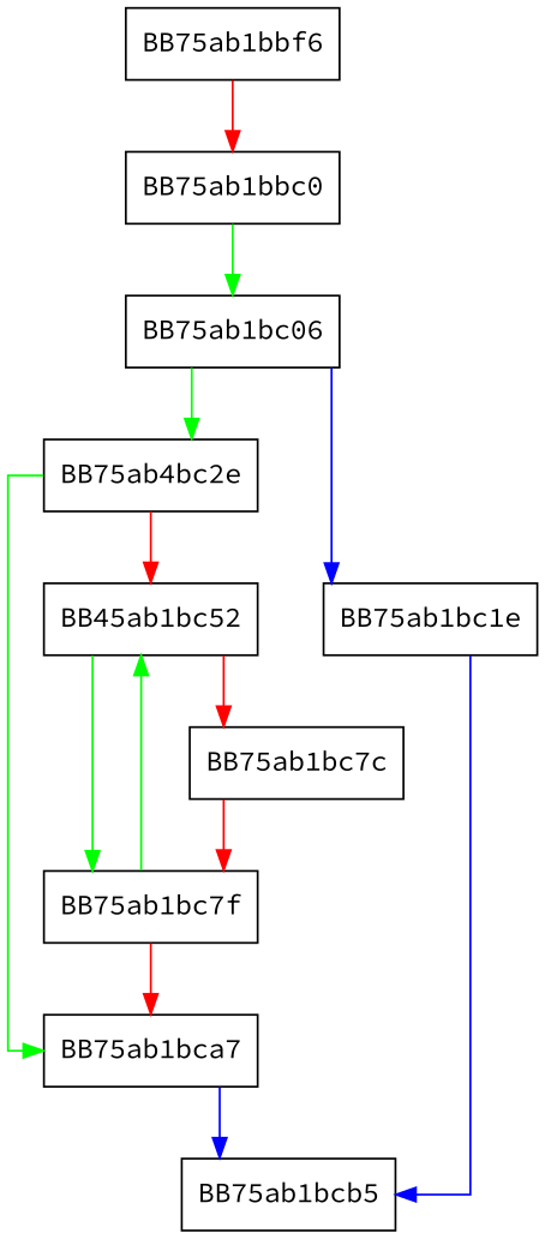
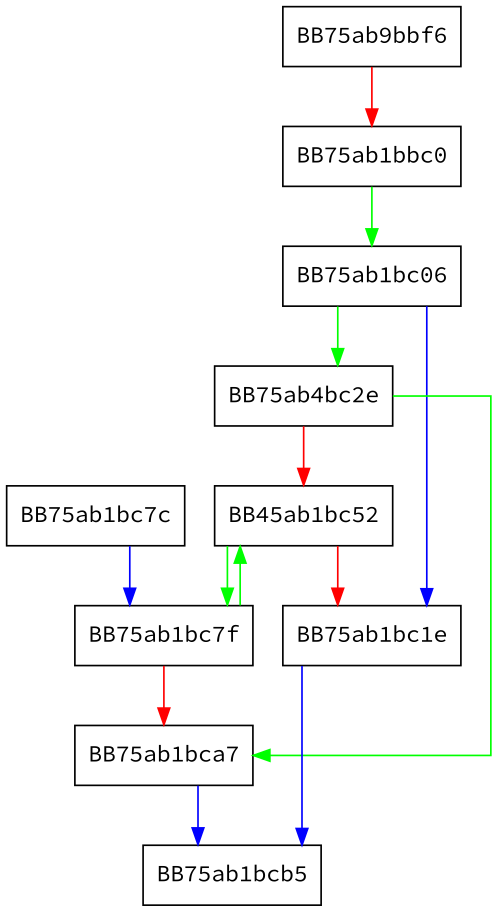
  digraph {
    fontname="Source Code Pro"
    splines=ortho
    node [fontname="Source Code Pro" shape=box]
    edge [color=green fontname="Source Code Pro"]
    BB75ab1bbc0
    BB75ab1bc06
    n3 [label=BB75ab4bc2e]
    BB75ab1bc1e
-   BB75ab1bbf6
+   BB75ab1bbf6 [label=BB75ab9bbf6]
    BB75ab1bca7
    n7 [label=BB45ab1bc52]
    BB75ab1bcb5
    BB75ab1bc7f
    BB75ab1bc7c
    BB75ab1bbc0 -> BB75ab1bc06
    BB75ab1bc06 -> n3
    BB75ab1bc06 -> BB75ab1bc1e [color=blue]
    n3 -> BB75ab1bca7
    n3 -> n7 [color=red]
    BB75ab1bc1e -> BB75ab1bcb5 [color=blue]
    BB75ab1bbf6 -> BB75ab1bbc0 [color=red]
    BB75ab1bca7 -> BB75ab1bcb5 [color=blue]
    n7 -> BB75ab1bc7f
-   n7 -> BB75ab1bc7c [color=red]
+   n7 -> BB75ab1bc1e [color=red]
    BB75ab1bc7f -> BB75ab1bca7 [color=red]
    BB75ab1bc7f -> n7
-   BB75ab1bc7c -> BB75ab1bc7f [color=red]
+   BB75ab1bc7c -> BB75ab1bc7f [color=blue]
  }
